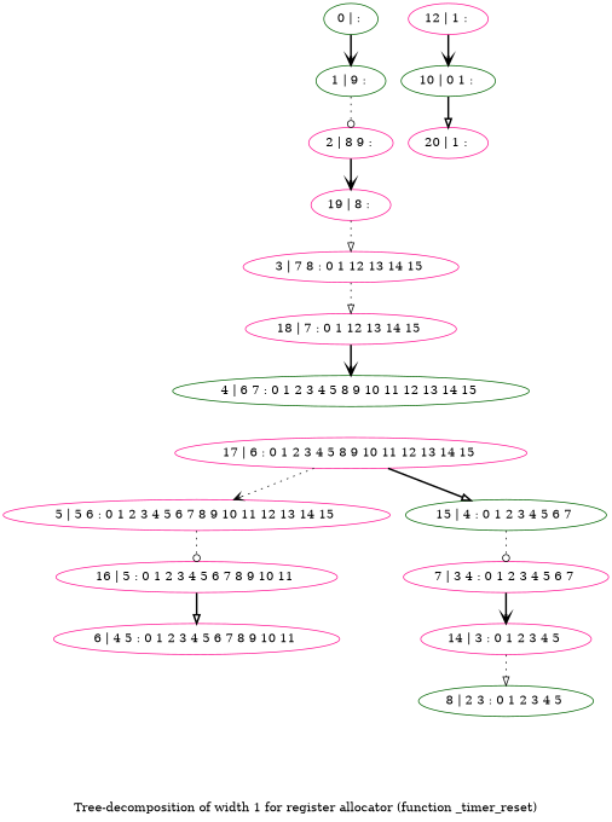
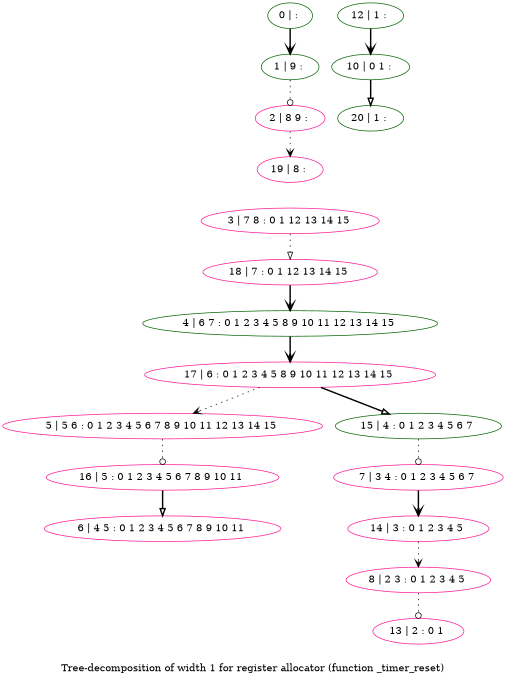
  digraph {
    label="Tree-decomposition of width 1 for register allocator (function _timer_reset)"
    node [color=deeppink]
    edge [arrowhead=vee style=bold]
    n1 [color=darkgreen label="0 | : "]
    n2 [color=darkgreen label="1 | 9 : "]
    n3 [label="2 | 8 9 : "]
    n4 [label="19 | 8 : "]
    n5 [label="3 | 7 8 : 0 1 12 13 14 15 "]
    n6 [label="18 | 7 : 0 1 12 13 14 15 "]
    n7 [color=darkgreen label="4 | 6 7 : 0 1 2 3 4 5 8 9 10 11 12 13 14 15 "]
    n8 [label="17 | 6 : 0 1 2 3 4 5 8 9 10 11 12 13 14 15 "]
    n9 [label="5 | 5 6 : 0 1 2 3 4 5 6 7 8 9 10 11 12 13 14 15 "]
    n10 [color=darkgreen label="15 | 4 : 0 1 2 3 4 5 6 7 "]
    n11 [label="16 | 5 : 0 1 2 3 4 5 6 7 8 9 10 11 "]
    n12 [label="6 | 4 5 : 0 1 2 3 4 5 6 7 8 9 10 11 "]
    n13 [label="7 | 3 4 : 0 1 2 3 4 5 6 7 "]
    n14 [label="14 | 3 : 0 1 2 3 4 5 "]
-   n15 [color=darkgreen label="8 | 2 3 : 0 1 2 3 4 5 "]
-   n17 [label="12 | 1 : "]
+   n15 [label="8 | 2 3 : 0 1 2 3 4 5 "]
+   n16 [label="13 | 2 : 0 1 "]
+   n17 [color=darkgreen label="12 | 1 : "]
    n18 [color=darkgreen label="10 | 0 1 : "]
-   n19 [label="20 | 1 : "]
+   n19 [color=darkgreen label="20 | 1 : "]
    n1 -> n2
    n2 -> n3 [arrowhead=odot style=dotted]
-   n3 -> n4
-   n4 -> n5 [arrowhead=onormal style=dotted]
+   n3 -> n4 [style=dotted]
    n5 -> n6 [arrowhead=onormal style=dotted]
    n6 -> n7
+   n7 -> n8
    n8 -> n9 [style=dotted]
    n8 -> n10 [arrowhead=onormal]
    n9 -> n11 [arrowhead=odot style=dotted]
    n10 -> n13 [arrowhead=odot style=dotted]
    n11 -> n12 [arrowhead=onormal]
    n13 -> n14
-   n14 -> n15 [arrowhead=onormal style=dotted]
+   n14 -> n15 [style=dotted]
+   n15 -> n16 [arrowhead=odot style=dotted]
    n17 -> n18
    n18 -> n19 [arrowhead=onormal]
  }
